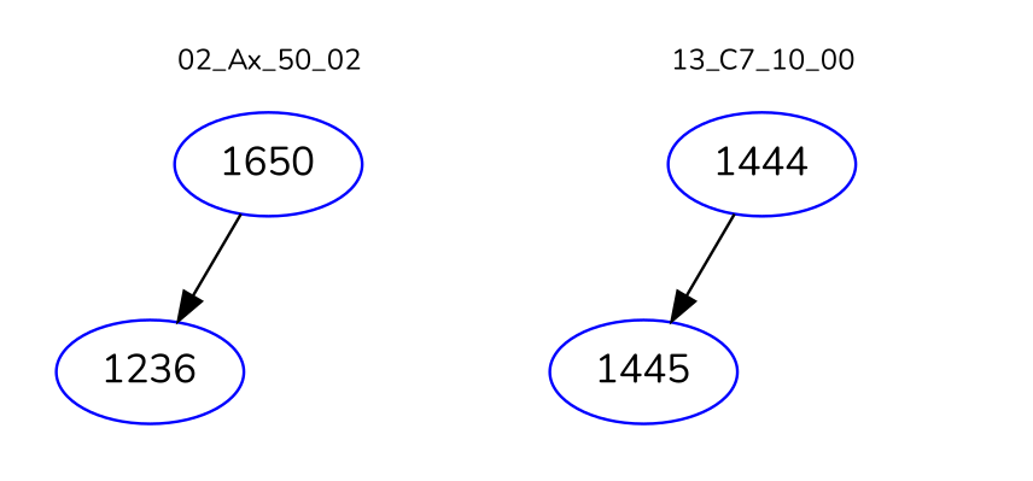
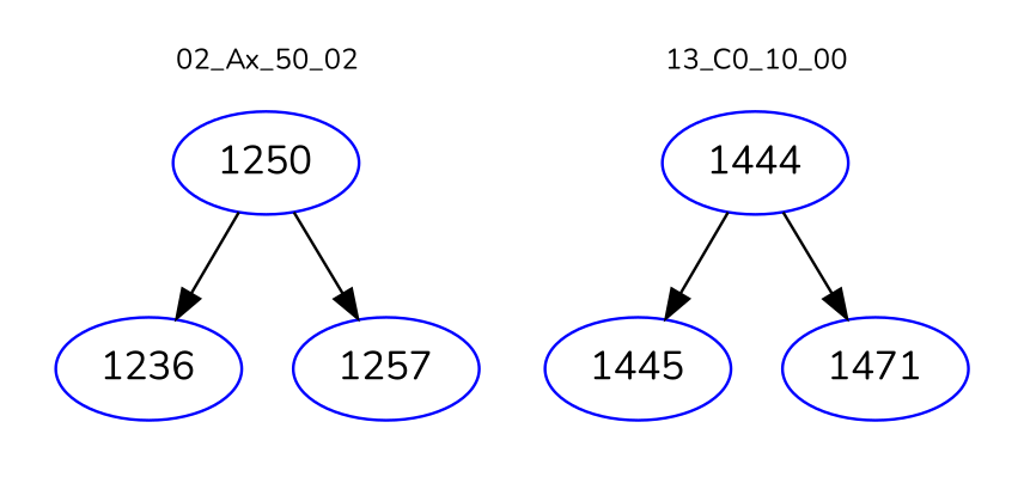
  digraph {
    fontname=Nunito
    node [color=blue fontname=Nunito]
    edge [color=black fontname=Nunito]
-   n1 [label=1650]
+   n1 [label=1250]
    n2 [label=1236]
+   n3 [label=1257]
    n4 [label=1444]
    n5 [label=1445]
+   n6 [label=1471]
    subgraph cluster_1 {
      color=white
      fontsize=10
      label="02_Ax_50_02"
      n1
      n2
+     n3
    }
    subgraph cluster_2 {
      color=white
      fontsize=10
-     label="13_C7_10_00"
+     label="13_C0_10_00"
      n4
      n5
+     n6
    }
    n1 -> n2
+   n1 -> n3
    n4 -> n5
+   n4 -> n6
  }
